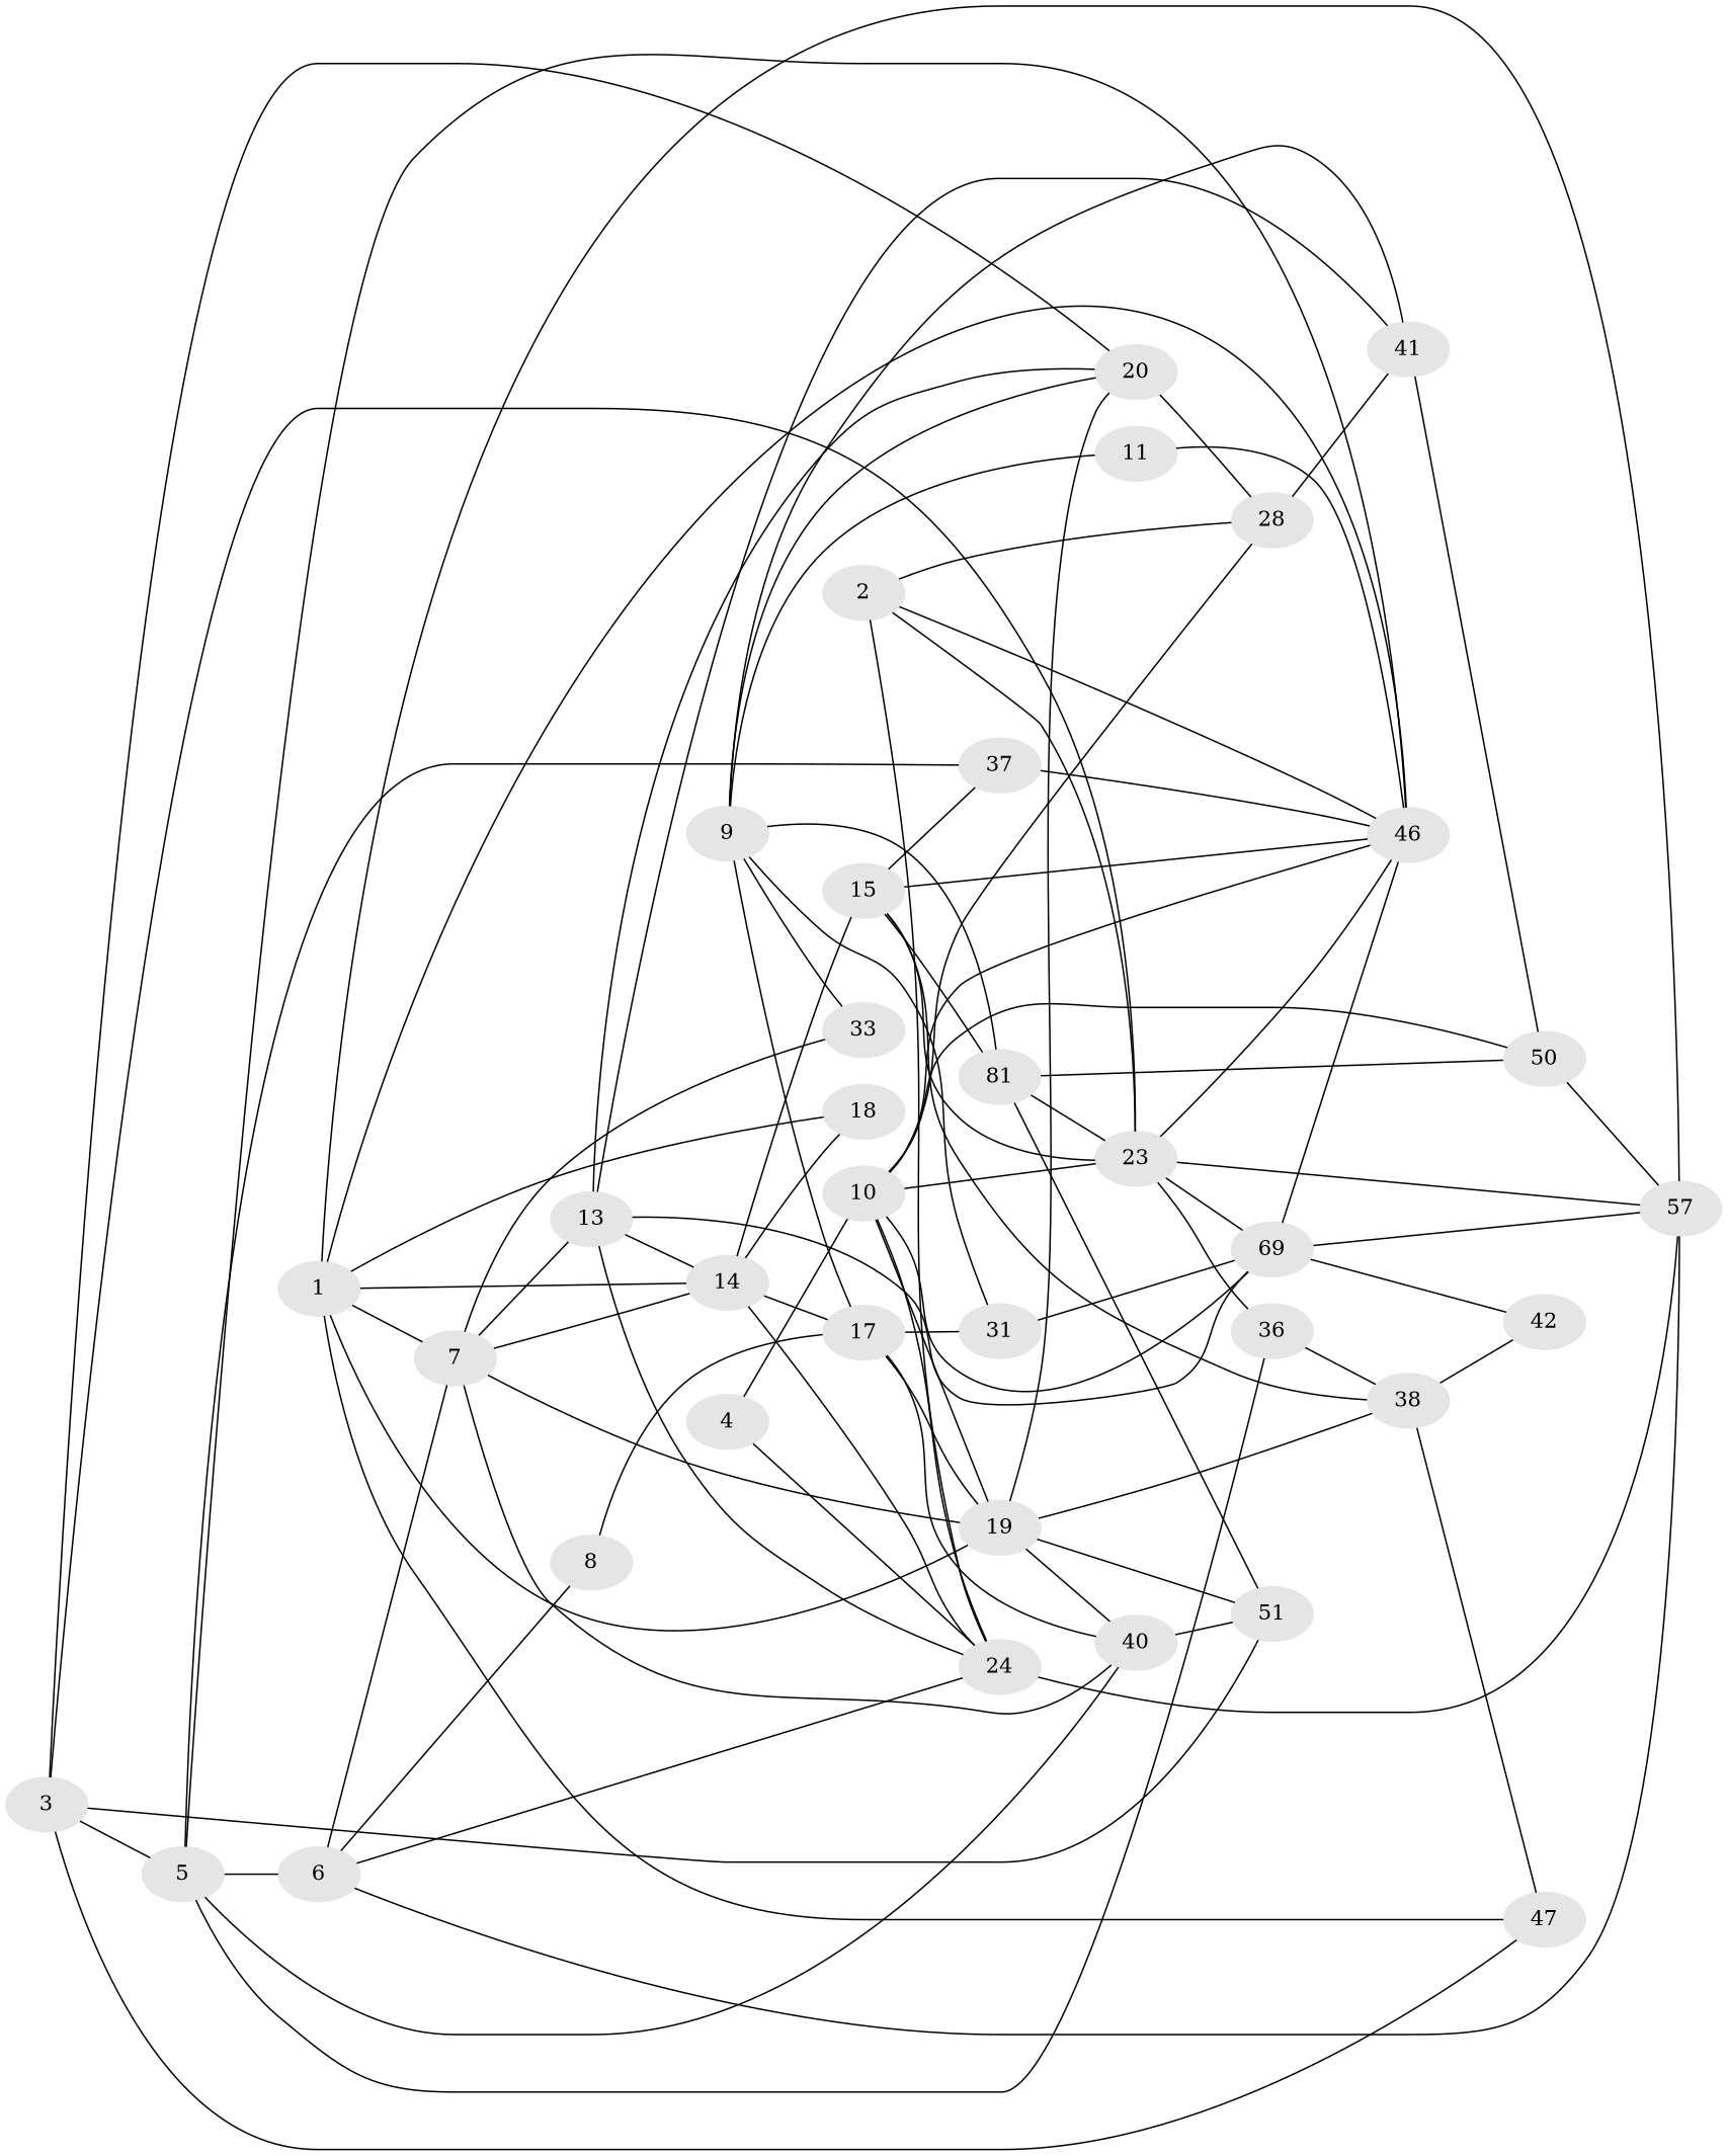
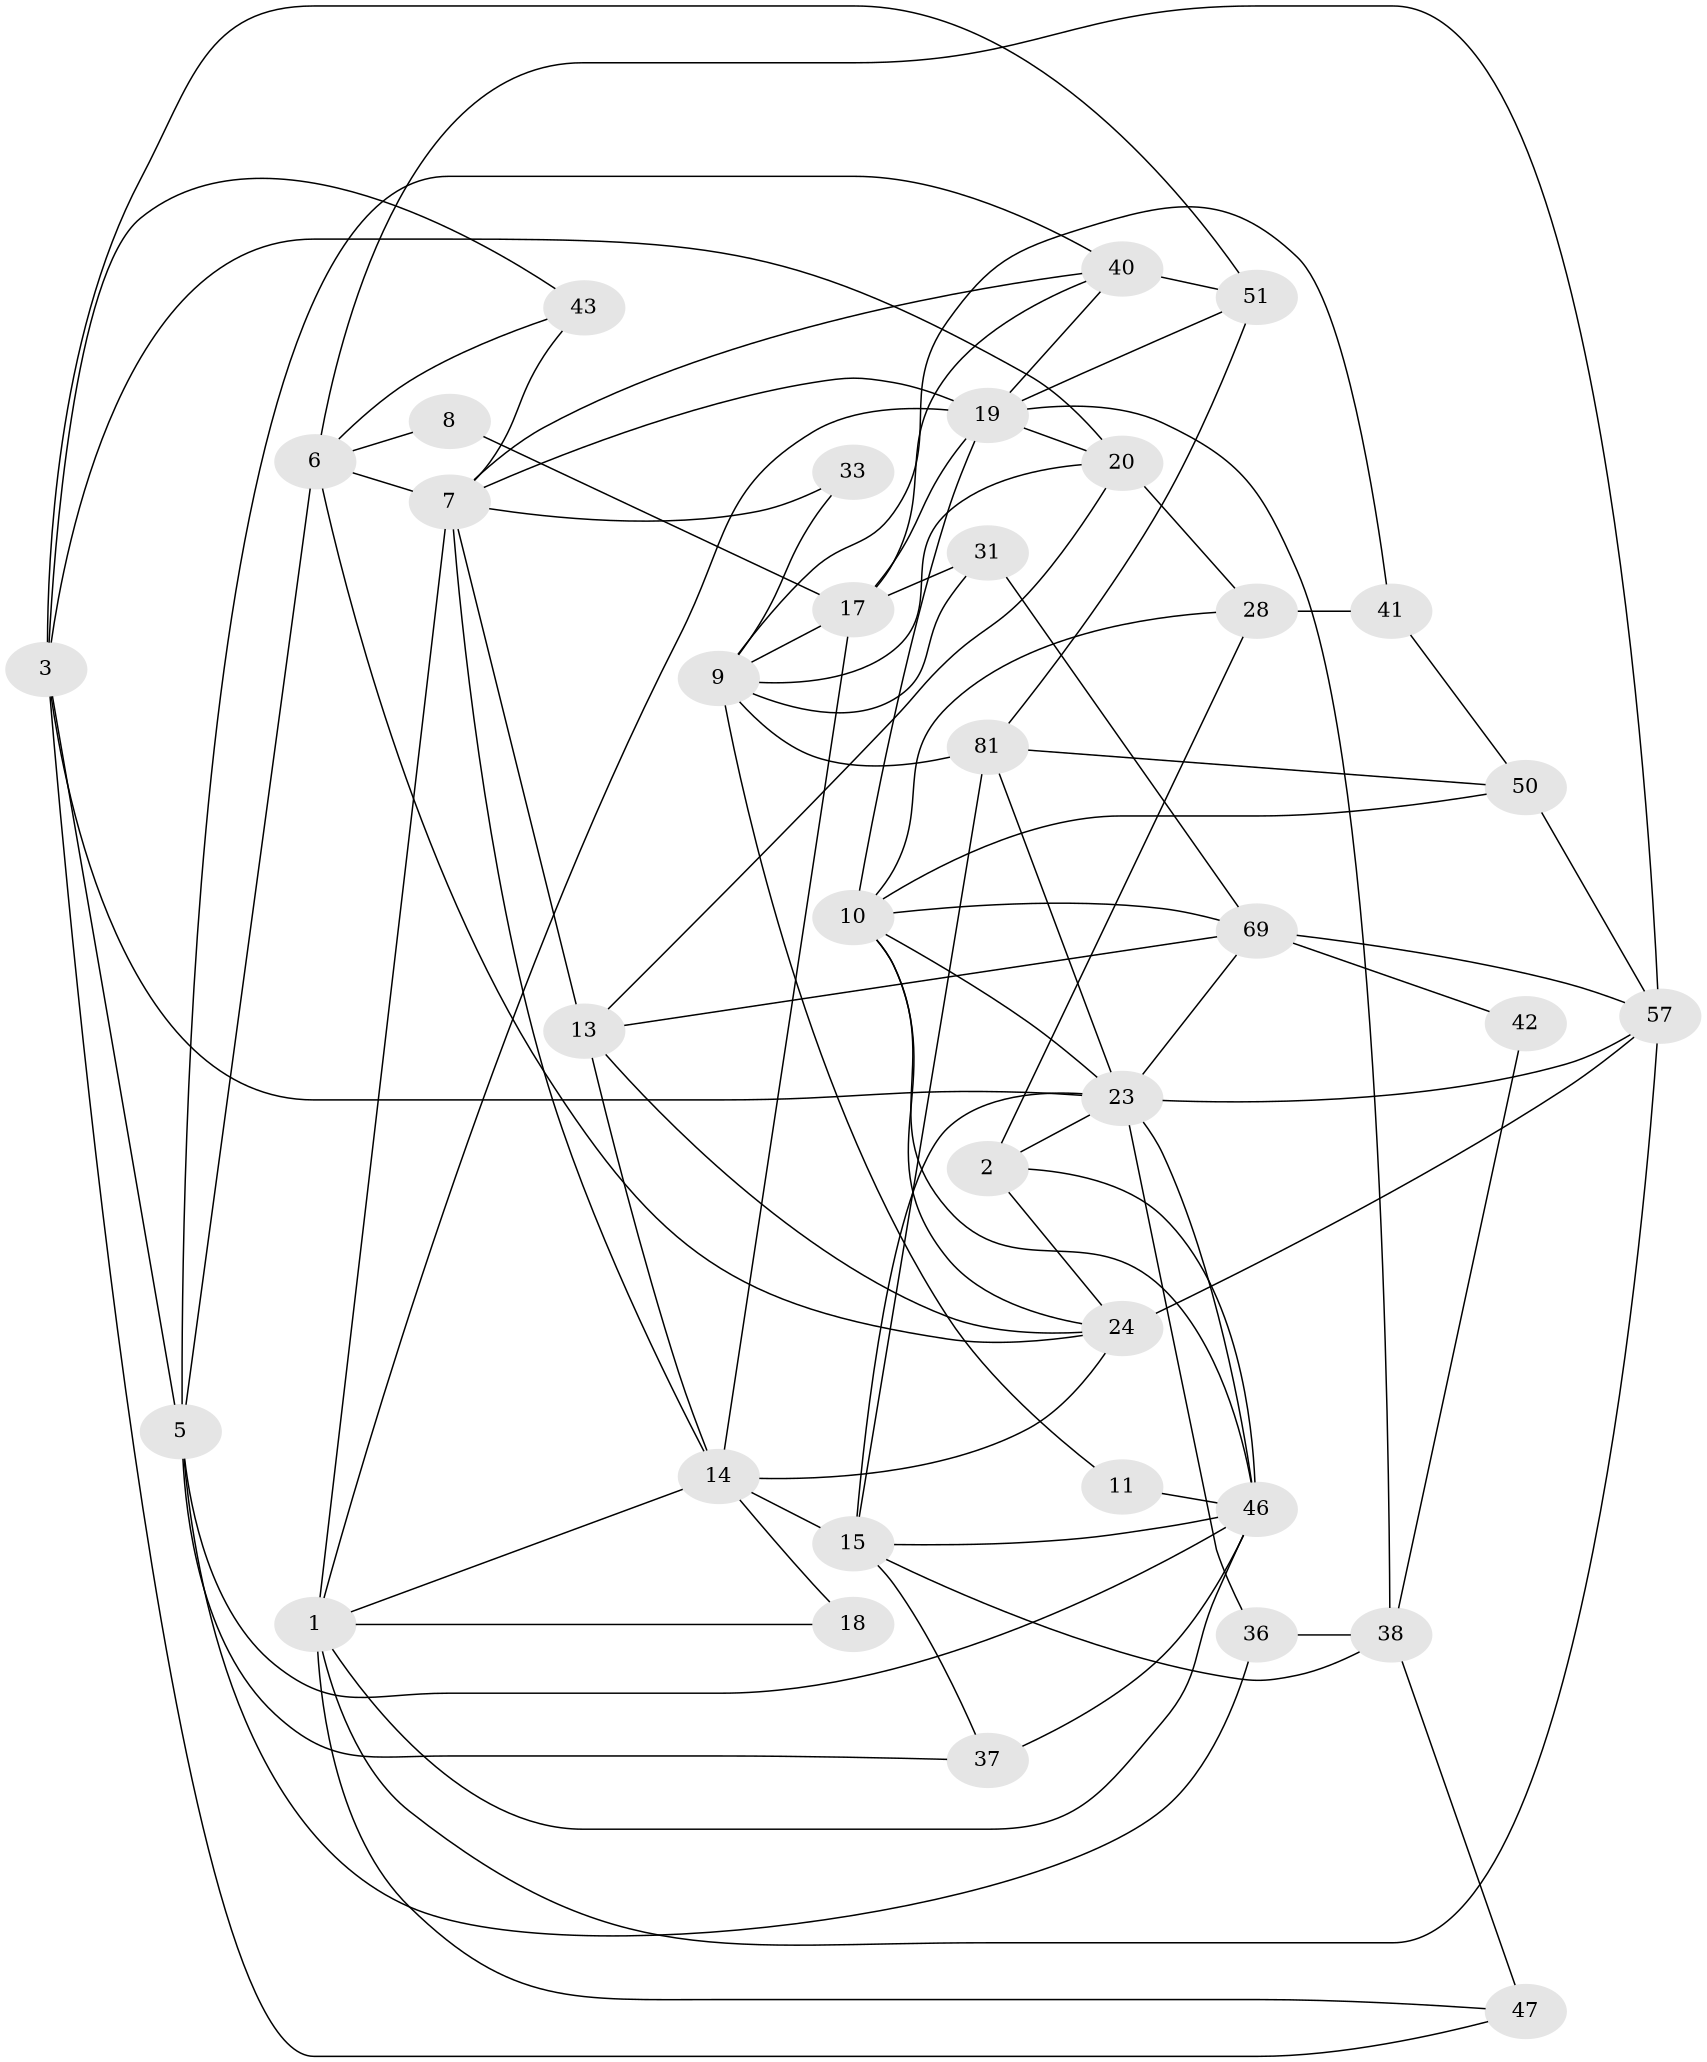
  graph {
    rankdir=LR
    node [color=gray90 style=filled]
    1 [super="+48"]
    7 [super="+29"]
    14 [super="+35"]
    18
    19 [super="+64"]
    46 [super="+63"]
    47
    57 [super="+61"]
+   43 [super="+49"]
    40 [super="+45"]
    13 [super="+25"]
    33
    24 [super="+59"]
    17 [super="+22"]
    15 [super="+56"]
    20 [super="+26"]
    51
    38 [super="+58"]
    2 [super="+52"]
    23 [super="+30"]
    28 [super="+34"]
    n22 [label=36]
    n23 [label=69 super="+60"]
    41
    3 [super="+54"]
    5 [super="+44"]
    6 [super="+12"]
    37
-   4 [super="+27"]
    10 [super="+62"]
    50 [super="+53"]
    8
    42
    31 [super="+36"]
    9 [super="+16"]
    11
    n37 [label=81 super="+55"]
    1 -- 7
    1 -- 14
    1 -- 18
    1 -- 19
    1 -- 46
    1 -- 47
    1 -- 57
    7 -- 14
    7 -- 19
+   7 -- 43 [weight=3]
    7 -- 40
    7 -- 13
    7 -- 33
    14 -- 18
    14 -- 24
    14 -- 17
    14 -- 15
    19 -- 40
    19 -- 20
    19 -- 51
    19 -- 38
    40 -- 51
    13 -- 14
    13 -- 24
    13 -- 20
    13 -- n23
-   13 -- 41
    24 -- 57
    17 -- 19
    17 -- 40
    17 -- 31
    15 -- 46 [weight=2]
    15 -- 38
    15 -- 23
    15 -- 37
    15 -- n37
    20 -- 28
    38 -- 47
    38 -- 42
    2 -- 46
    2 -- 24
    2 -- 23
    2 -- 28 [weight=2]
    23 -- 46 [weight=2]
    23 -- 57
    23 -- n22
    23 -- n23
    28 -- 41
    n22 -- 38
-   n23 -- 46
    n23 -- 57
    n23 -- 42
    41 -- 50
    3 -- 47
+   3 -- 43
    3 -- 20
    3 -- 51
    3 -- 23
    3 -- 5
    5 -- 46
    5 -- 40
    5 -- n22
    5 -- 6
    5 -- 37
    6 -- 7
    6 -- 57
+   6 -- 43
    6 -- 24
    6 -- 8
    37 -- 46
-   4 -- 24
-   4 -- 10 [weight=2]
    10 -- 19
    10 -- 46
    10 -- 24
    10 -- 23
    10 -- 28
    10 -- n23
    10 -- 50
    50 -- 57
    8 -- 17
    31 -- n23
    9 -- 33
    9 -- 17
    9 -- 20
    9 -- 41
    9 -- 31
    9 -- 11
    9 -- n37
    11 -- 46
    n37 -- 51
    n37 -- 23
    n37 -- 50
  }
